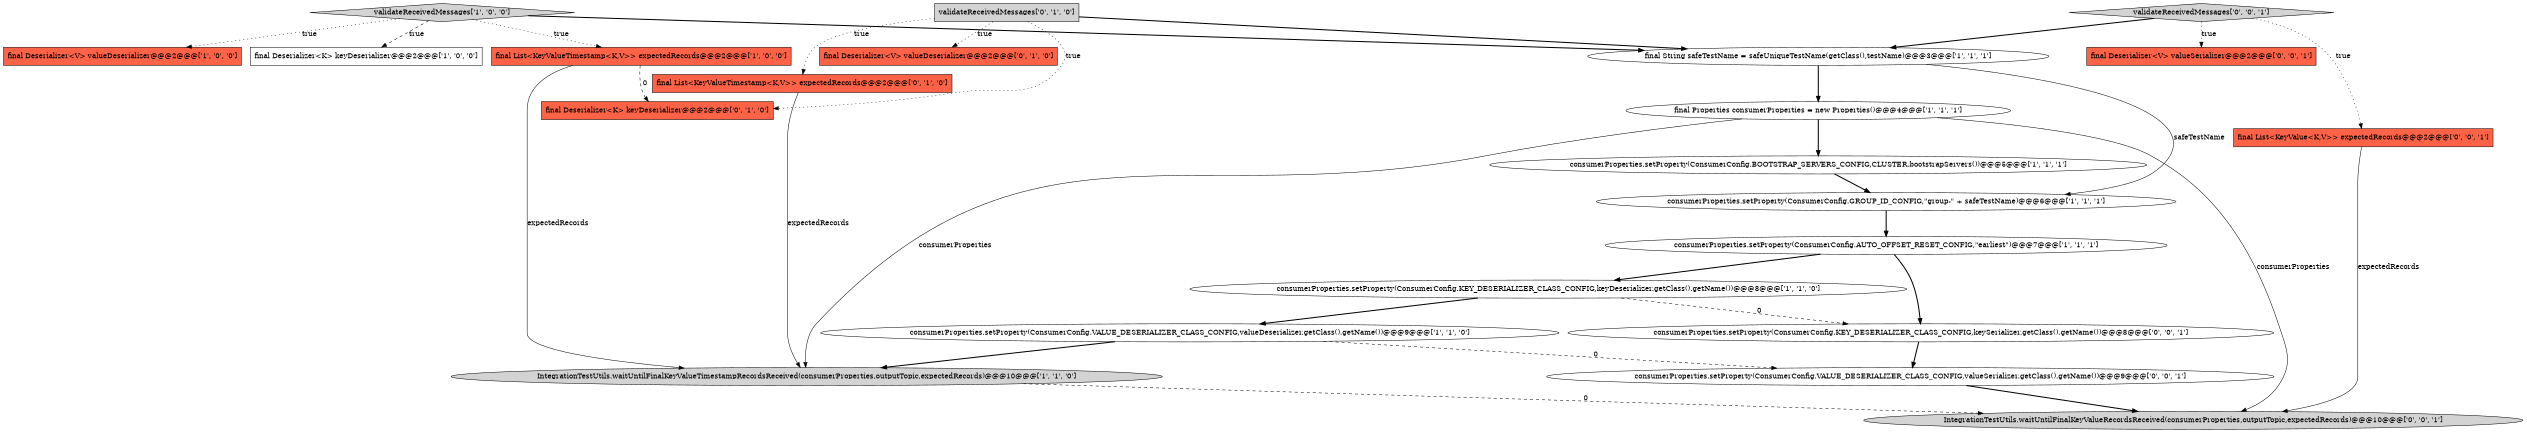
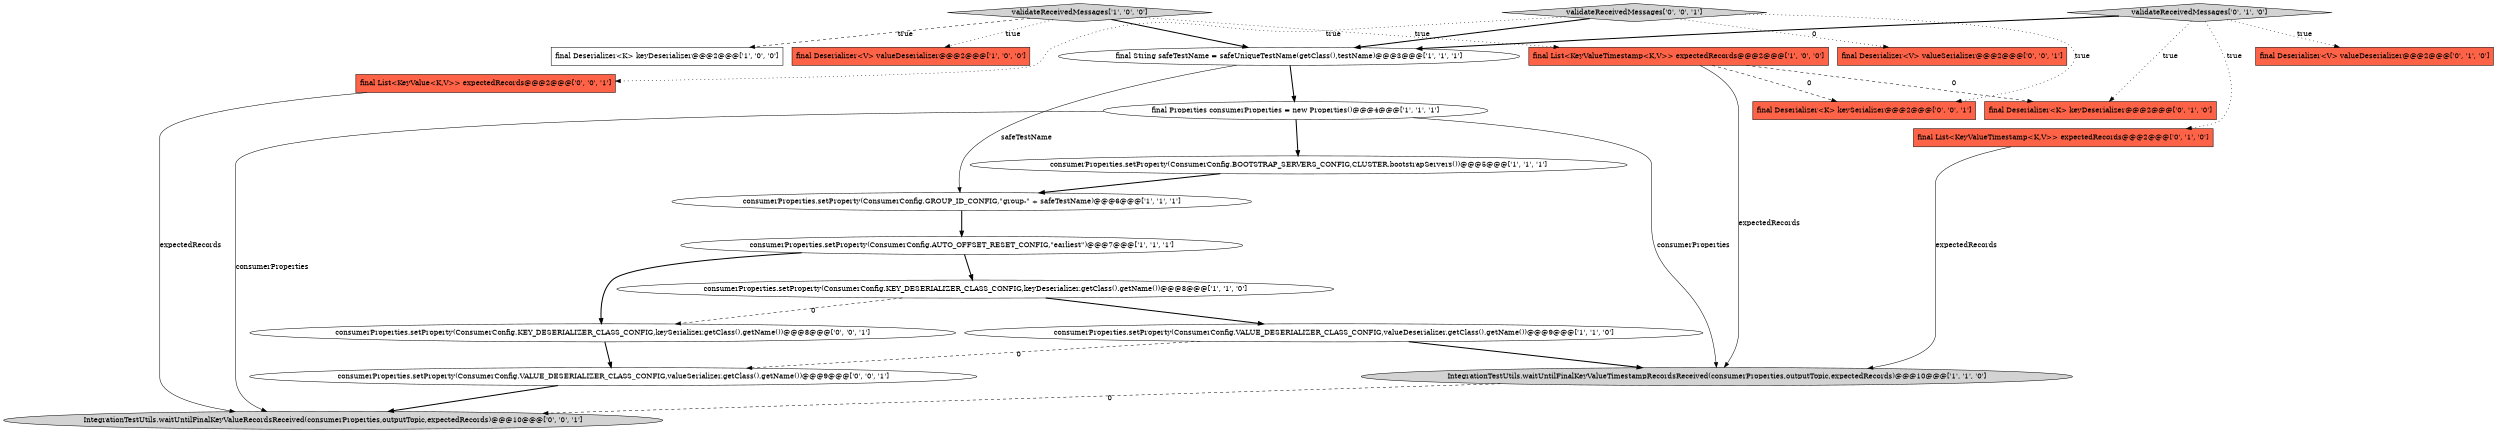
  digraph {
    node [fillcolor=white shape=ellipse style=filled]
    edge [style=bold]
    n1 [fillcolor=lightgray label="IntegrationTestUtils.waitUntilFinalKeyValueTimestampRecordsReceived(consumerProperties,outputTopic,expectedRecords)@@@10@@@['1', '1', '0']"]
    n2 [fillcolor=lightgray label="IntegrationTestUtils.waitUntilFinalKeyValueRecordsReceived(consumerProperties,outputTopic,expectedRecords)@@@10@@@['0', '0', '1']"]
    n3 [fillcolor=tomato label="final List<KeyValueTimestamp<K,V>> expectedRecords@@@2@@@['1', '0', '0']" shape=box]
+   n4 [fillcolor=tomato label="final Deserializer<K> keySerializer@@@2@@@['0', '0', '1']" shape=box]
    n5 [fillcolor=tomato label="final Deserializer<K> keyDeserializer@@@2@@@['0', '1', '0']" shape=box]
    n6 [label="final String safeTestName = safeUniqueTestName(getClass(),testName)@@@3@@@['1', '1', '1']"]
    n7 [label="final Properties consumerProperties = new Properties()@@@4@@@['1', '1', '1']"]
    n8 [label="consumerProperties.setProperty(ConsumerConfig.GROUP_ID_CONFIG,\"group-\" + safeTestName)@@@6@@@['1', '1', '1']"]
    n9 [label="consumerProperties.setProperty(ConsumerConfig.BOOTSTRAP_SERVERS_CONFIG,CLUSTER.bootstrapServers())@@@5@@@['1', '1', '1']"]
    n10 [label="consumerProperties.setProperty(ConsumerConfig.AUTO_OFFSET_RESET_CONFIG,\"earliest\")@@@7@@@['1', '1', '1']"]
    n11 [fillcolor=lightgray label="validateReceivedMessages['1', '0', '0']" shape=diamond]
    n12 [fillcolor=tomato label="final Deserializer<V> valueDeserializer@@@2@@@['1', '0', '0']" shape=box]
    n13 [label="final Deserializer<K> keyDeserializer@@@2@@@['1', '0', '0']" shape=box]
    n14 [label="consumerProperties.setProperty(ConsumerConfig.VALUE_DESERIALIZER_CLASS_CONFIG,valueSerializer.getClass().getName())@@@9@@@['0', '0', '1']"]
    n15 [label="consumerProperties.setProperty(ConsumerConfig.KEY_DESERIALIZER_CLASS_CONFIG,keySerializer.getClass().getName())@@@8@@@['0', '0', '1']"]
    n16 [label="consumerProperties.setProperty(ConsumerConfig.KEY_DESERIALIZER_CLASS_CONFIG,keyDeserializer.getClass().getName())@@@8@@@['1', '1', '0']"]
    n17 [label="consumerProperties.setProperty(ConsumerConfig.VALUE_DESERIALIZER_CLASS_CONFIG,valueDeserializer.getClass().getName())@@@9@@@['1', '1', '0']"]
    n18 [fillcolor=lightgray label="validateReceivedMessages['0', '0', '1']" shape=diamond]
    n19 [fillcolor=tomato label="final Deserializer<V> valueSerializer@@@2@@@['0', '0', '1']" shape=box]
    n20 [fillcolor=tomato label="final List<KeyValue<K,V>> expectedRecords@@@2@@@['0', '0', '1']" shape=box]
    n21 [fillcolor=tomato label="final Deserializer<V> valueDeserializer@@@2@@@['0', '1', '0']" shape=box]
    n22 [fillcolor=tomato label="final List<KeyValueTimestamp<K,V>> expectedRecords@@@2@@@['0', '1', '0']" shape=box]
-   n23 [fillcolor=lightgray label="validateReceivedMessages['0', '1', '0']" shape=box]
+   n23 [fillcolor=lightgray label="validateReceivedMessages['0', '1', '0']" shape=diamond]
    n1 -> n2 [label=0 style=dashed]
    n3 -> n1 [label=expectedRecords style=solid]
+   n3 -> n4 [label=0 style=dashed]
    n3 -> n5 [label=0 style=dashed]
    n6 -> n7
    n6 -> n8 [label=safeTestName style=solid]
    n7 -> n1 [label=consumerProperties style=solid]
    n7 -> n2 [label=consumerProperties style=solid]
    n7 -> n9
    n8 -> n10
    n9 -> n8
    n10 -> n15
    n10 -> n16
    n11 -> n3 [label=true style=dotted]
    n11 -> n6
    n11 -> n12 [label=true style=dotted]
    n11 -> n13 [label=true style=dashed]
    n14 -> n2
    n15 -> n14
    n16 -> n15 [label=0 style=dashed]
    n16 -> n17
    n17 -> n1
    n17 -> n14 [label=0 style=dashed]
+   n18 -> n4 [label=true style=dotted]
    n18 -> n6
-   n18 -> n19 [label=true style=dotted]
+   n18 -> n19 [label=0 style=dotted]
    n18 -> n20 [label=true style=dotted]
    n20 -> n2 [label=expectedRecords style=solid]
    n22 -> n1 [label=expectedRecords style=solid]
    n23 -> n5 [label=true style=dotted]
    n23 -> n6
    n23 -> n21 [label=true style=dotted]
    n23 -> n22 [label=true style=dotted]
  }
